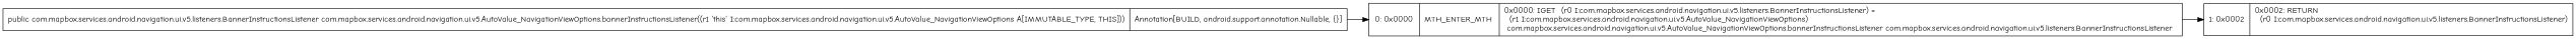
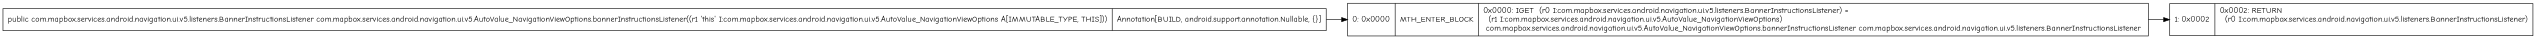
  digraph {
    rankdir=LR
    fontname="Comic Neue"
    node [shape=record fontname="Comic Neue"]
    edge [fontname="Comic Neue"]
-   n1 [label="{0\:\ 0x0000|MTH_ENTER_MTH\l|0x0000: IGET  (r0 I:com.mapbox.services.android.navigation.ui.v5.listeners.BannerInstructionsListener) = \l  (r1 I:com.mapbox.services.android.navigation.ui.v5.AutoValue_NavigationViewOptions)\l com.mapbox.services.android.navigation.ui.v5.AutoValue_NavigationViewOptions.bannerInstructionsListener com.mapbox.services.android.navigation.ui.v5.listeners.BannerInstructionsListener \l}"]
+   n1 [label="{0\:\ 0x0000|MTH_ENTER_BLOCK\l|0x0000: IGET  (r0 I:com.mapbox.services.android.navigation.ui.v5.listeners.BannerInstructionsListener) = \l  (r1 I:com.mapbox.services.android.navigation.ui.v5.AutoValue_NavigationViewOptions)\l com.mapbox.services.android.navigation.ui.v5.AutoValue_NavigationViewOptions.bannerInstructionsListener com.mapbox.services.android.navigation.ui.v5.listeners.BannerInstructionsListener \l}"]
    n2 [label="{1\:\ 0x0002|0x0002: RETURN  \l  (r0 I:com.mapbox.services.android.navigation.ui.v5.listeners.BannerInstructionsListener)\l \l}"]
    n3 [label="{public com.mapbox.services.android.navigation.ui.v5.listeners.BannerInstructionsListener com.mapbox.services.android.navigation.ui.v5.AutoValue_NavigationViewOptions.bannerInstructionsListener((r1 'this' I:com.mapbox.services.android.navigation.ui.v5.AutoValue_NavigationViewOptions A[IMMUTABLE_TYPE, THIS]))  | Annotation[BUILD, android.support.annotation.Nullable, \{\}]\l}"]
    n1 -> n2
    n3 -> n1
  }
